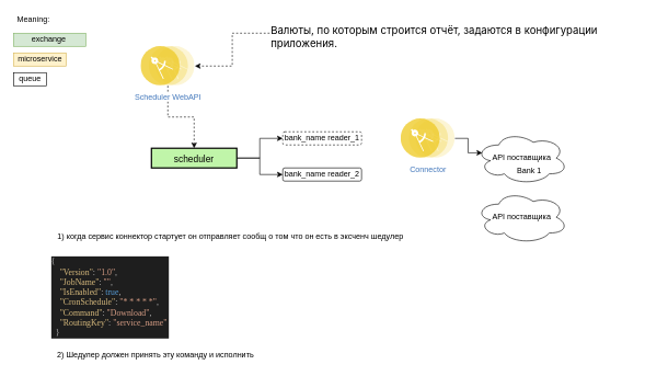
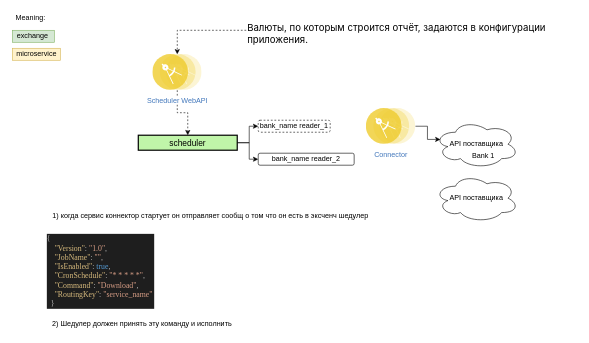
  <mxCell id="0" />
  <mxCell id="1" parent="0" />
  <mxCell id="2" style="edgeStyle=orthogonalEdgeStyle;rounded=0;orthogonalLoop=1;jettySize=auto;html=1;entryX=0;entryY=0.5;entryDx=0;entryDy=0;" parent="1" source="4" target="8" edge="1"><mxGeometry relative="1" as="geometry" /></mxCell>
  <mxCell id="3" style="edgeStyle=orthogonalEdgeStyle;rounded=0;orthogonalLoop=1;jettySize=auto;html=1;entryX=0;entryY=0.5;entryDx=0;entryDy=0;" parent="1" source="4" target="11" edge="1"><mxGeometry relative="1" as="geometry" /></mxCell>
- <mxCell id="4" value="scheduler" style="strokeWidth=2;dashed=0;align=center;fontSize=14;shape=rect;fillColor=#c0f5a9;strokeColor=#000000;" parent="1" vertex="1"><mxGeometry x="230" y="225" width="130" height="30" as="geometry" /></mxCell>
+ <mxCell id="4" value="scheduler" style="strokeWidth=2;dashed=0;align=center;fontSize=14;shape=rect;fillColor=#c0f5a9;strokeColor=#000000;" parent="1" vertex="1"><mxGeometry x="230" y="225" width="165" height="25" as="geometry" /></mxCell>
  <mxCell id="5" value="API поставщика" style="ellipse;shape=cloud;whiteSpace=wrap;html=1;" parent="1" vertex="1"><mxGeometry x="724" y="290" width="140" height="80" as="geometry" /></mxCell>
  <mxCell id="6" style="edgeStyle=orthogonalEdgeStyle;rounded=0;orthogonalLoop=1;jettySize=auto;html=1;dashed=1;" parent="1" source="7" target="4" edge="1"><mxGeometry relative="1" as="geometry" /></mxCell>
- <mxCell id="7" value="Scheduler WebAPI" style="aspect=fixed;perimeter=ellipsePerimeter;html=1;align=center;shadow=0;dashed=0;fontColor=#4277BB;labelBackgroundColor=#ffffff;fontSize=12;spacingTop=3;image;image=img/lib/ibm/applications/microservice.svg;" parent="1" vertex="1"><mxGeometry x="213.9" y="70" width="82.2" height="60" as="geometry" /></mxCell>
- <mxCell id="8" value="bank_name reader_2" style="rounded=1;whiteSpace=wrap;html=1;" parent="1" vertex="1"><mxGeometry x="430" y="255" width="120" height="20" as="geometry" /></mxCell>
+ <mxCell id="7" value="Scheduler WebAPI" style="aspect=fixed;perimeter=ellipsePerimeter;html=1;align=center;shadow=0;dashed=0;fontColor=#4277BB;labelBackgroundColor=#ffffff;fontSize=12;spacingTop=3;image;image=img/lib/ibm/applications/microservice.svg;" parent="1" vertex="1"><mxGeometry x="253.9" y="90" width="82.2" height="60" as="geometry" /></mxCell>
+ <mxCell id="8" value="bank_name reader_2" style="rounded=1;whiteSpace=wrap;html=1;" parent="1" vertex="1"><mxGeometry x="430" y="255" width="160" height="20" as="geometry" /></mxCell>
  <mxCell id="9" style="edgeStyle=orthogonalEdgeStyle;rounded=0;orthogonalLoop=1;jettySize=auto;html=1;entryX=0.07;entryY=0.4;entryDx=0;entryDy=0;entryPerimeter=0;" parent="1" source="10" target="12" edge="1"><mxGeometry relative="1" as="geometry" /></mxCell>
  <mxCell id="10" value="Connector" style="aspect=fixed;perimeter=ellipsePerimeter;html=1;align=center;shadow=0;dashed=0;fontColor=#4277BB;labelBackgroundColor=#ffffff;fontSize=12;spacingTop=3;image;image=img/lib/ibm/applications/microservice.svg;" parent="1" vertex="1"><mxGeometry x="610" y="180" width="82.2" height="60" as="geometry" /></mxCell>
  <mxCell id="11" value="bank_name reader_1" style="rounded=1;whiteSpace=wrap;html=1;dashed=1;" parent="1" vertex="1"><mxGeometry x="430" y="200" width="120" height="20" as="geometry" /></mxCell>
  <mxCell id="12" value="API поставщика" style="ellipse;shape=cloud;whiteSpace=wrap;html=1;" parent="1" vertex="1"><mxGeometry x="724" y="200" width="140" height="80" as="geometry" /></mxCell>
  <mxCell id="13" style="edgeStyle=orthogonalEdgeStyle;rounded=0;orthogonalLoop=1;jettySize=auto;html=1;dashed=1;" parent="1" source="14" target="7" edge="1"><mxGeometry relative="1" as="geometry" /></mxCell>
  <mxCell id="14" value="&lt;!--StartFragment--&gt;&lt;span style=&quot;font-family: -apple-system, BlinkMacSystemFont, &amp;quot;Segoe UI&amp;quot;, Helvetica, Arial, sans-serif, &amp;quot;Apple Color Emoji&amp;quot;, &amp;quot;Segoe UI Emoji&amp;quot;; font-size: 16px; font-style: normal; font-variant-ligatures: normal; font-variant-caps: normal; font-weight: 400; letter-spacing: normal; orphans: 2; text-align: left; text-indent: 0px; text-transform: none; widows: 2; word-spacing: 0px; -webkit-text-stroke-width: 0px; background-color: rgb(255, 255, 255); text-decoration-style: initial; text-decoration-color: initial; float: none; display: inline !important;&quot;&gt;Валюты, по которым строится отчёт, задаются в конфигурации приложения.&lt;/span&gt;&lt;!--EndFragment--&gt;" style="text;whiteSpace=wrap;html=1;" parent="1" vertex="1"><mxGeometry x="410" y="30" width="550" height="40" as="geometry" /></mxCell>
  <mxCell id="15" value="Bank 1" style="text;html=1;align=center;verticalAlign=middle;resizable=0;points=[];autosize=1;" parent="1" vertex="1"><mxGeometry x="780" y="250" width="50" height="20" as="geometry" /></mxCell>
- <mxCell id="16" value="exchange&amp;nbsp;" style="text;html=1;align=center;verticalAlign=middle;resizable=0;points=[];autosize=1;fillColor=#d5e8d4;strokeColor=#82b366;" parent="1" vertex="1"><mxGeometry x="20" y="50" width="110" height="20" as="geometry" /></mxCell>
+ <mxCell id="16" value="exchange&amp;nbsp;" style="text;html=1;align=center;verticalAlign=middle;resizable=0;points=[];autosize=1;fillColor=#d5e8d4;strokeColor=#82b366;" parent="1" vertex="1"><mxGeometry x="20" y="50" width="70" height="20" as="geometry" /></mxCell>
  <mxCell id="17" value="Meaning:" style="text;html=1;align=center;verticalAlign=middle;resizable=0;points=[];autosize=1;" parent="1" vertex="1"><mxGeometry x="20" y="20" width="60" height="20" as="geometry" /></mxCell>
  <mxCell id="18" value="microservice" style="text;html=1;align=center;verticalAlign=middle;resizable=0;points=[];autosize=1;fillColor=#fff2cc;strokeColor=#d6b656;" parent="1" vertex="1"><mxGeometry x="20" y="80" width="80" height="20" as="geometry" /></mxCell>
- <mxCell id="19" value="queue" style="text;html=1;align=center;verticalAlign=middle;resizable=0;points=[];autosize=1;rounded=0;strokeColor=#000000;" parent="1" vertex="1"><mxGeometry x="20" y="110" width="50" height="20" as="geometry" /></mxCell>
  <mxCell id="20" value="1) когда сервис коннектор стартует он отправляет сообщ о том что он есть в эксченч шедулер" style="text;html=1;align=center;verticalAlign=middle;resizable=0;points=[];autosize=1;" vertex="1" parent="1"><mxGeometry x="80" y="350" width="540" height="20" as="geometry" /></mxCell>
  <mxCell id="21" value="&lt;pre style=&quot;font-family: &amp;quot;consolas&amp;quot; ; font-size: 13px ; color: gainsboro ; background: #1e1e1e&quot;&gt;&lt;span style=&quot;color: #b4b4b4&quot;&gt;{&lt;/span&gt;&#10;&amp;nbsp;&amp;nbsp;&amp;nbsp;&amp;nbsp;&lt;span style=&quot;color: #d7ba7d&quot;&gt;&quot;Version&quot;&lt;/span&gt;&lt;span style=&quot;color: #b4b4b4&quot;&gt;:&lt;/span&gt;&amp;nbsp;&lt;span style=&quot;color: #d69d85&quot;&gt;&quot;1.0&quot;&lt;/span&gt;&lt;span style=&quot;color: #b4b4b4&quot;&gt;,&lt;/span&gt;&#10;&amp;nbsp;&amp;nbsp;&amp;nbsp;&amp;nbsp;&lt;span style=&quot;color: #d7ba7d&quot;&gt;&quot;JobName&quot;&lt;/span&gt;&lt;span style=&quot;color: #b4b4b4&quot;&gt;:&lt;/span&gt;&amp;nbsp;&lt;span style=&quot;color: #d69d85&quot;&gt;&quot;&quot;&lt;/span&gt;&lt;span style=&quot;color: #b4b4b4&quot;&gt;,&lt;/span&gt;&#10;&amp;nbsp;&amp;nbsp;&amp;nbsp;&amp;nbsp;&lt;span style=&quot;color: #d7ba7d&quot;&gt;&quot;IsEnabled&quot;&lt;/span&gt;&lt;span style=&quot;color: #b4b4b4&quot;&gt;:&lt;/span&gt;&amp;nbsp;&lt;span style=&quot;color: #569cd6&quot;&gt;true&lt;/span&gt;&lt;span style=&quot;color: #b4b4b4&quot;&gt;,&lt;/span&gt;&#10;&amp;nbsp;&amp;nbsp;&amp;nbsp;&amp;nbsp;&lt;span style=&quot;color: #d7ba7d&quot;&gt;&quot;CronSchedule&quot;&lt;/span&gt;&lt;span style=&quot;color: #b4b4b4&quot;&gt;:&lt;/span&gt;&amp;nbsp;&lt;span style=&quot;color: #d69d85&quot;&gt;&quot;*&amp;nbsp;*&amp;nbsp;*&amp;nbsp;*&amp;nbsp;*&quot;&lt;/span&gt;&lt;span style=&quot;color: #b4b4b4&quot;&gt;,&lt;/span&gt;&#10;&amp;nbsp;&amp;nbsp;&amp;nbsp;&amp;nbsp;&lt;span style=&quot;color: #d7ba7d&quot;&gt;&quot;Command&quot;&lt;/span&gt;&lt;span style=&quot;color: #b4b4b4&quot;&gt;:&lt;/span&gt;&amp;nbsp;&lt;span style=&quot;color: #d69d85&quot;&gt;&quot;Download&quot;&lt;/span&gt;&lt;span style=&quot;color: #b4b4b4&quot;&gt;,&lt;/span&gt;&#10;&amp;nbsp;&amp;nbsp;&amp;nbsp;&amp;nbsp;&lt;span style=&quot;color: #d7ba7d&quot;&gt;&quot;RoutingKey&quot;&lt;/span&gt;&lt;span style=&quot;color: #b4b4b4&quot;&gt;:&lt;/span&gt;&amp;nbsp;&lt;span style=&quot;color: #d69d85&quot;&gt;&quot;service_name&quot;&lt;/span&gt;&amp;nbsp;&#10;&amp;nbsp;&amp;nbsp;&lt;span style=&quot;color: #b4b4b4&quot;&gt;}&lt;/span&gt;&lt;/pre&gt;" style="text;whiteSpace=wrap;html=1;" vertex="1" parent="1"><mxGeometry x="76.1" y="370" width="260" height="150" as="geometry" /></mxCell>
  <mxCell id="22" value="2) Шедулер должен принять эту команду и исполнить" style="text;html=1;align=center;verticalAlign=middle;resizable=0;points=[];autosize=1;" vertex="1" parent="1"><mxGeometry x="76.1" y="530" width="320" height="20" as="geometry" /></mxCell>
